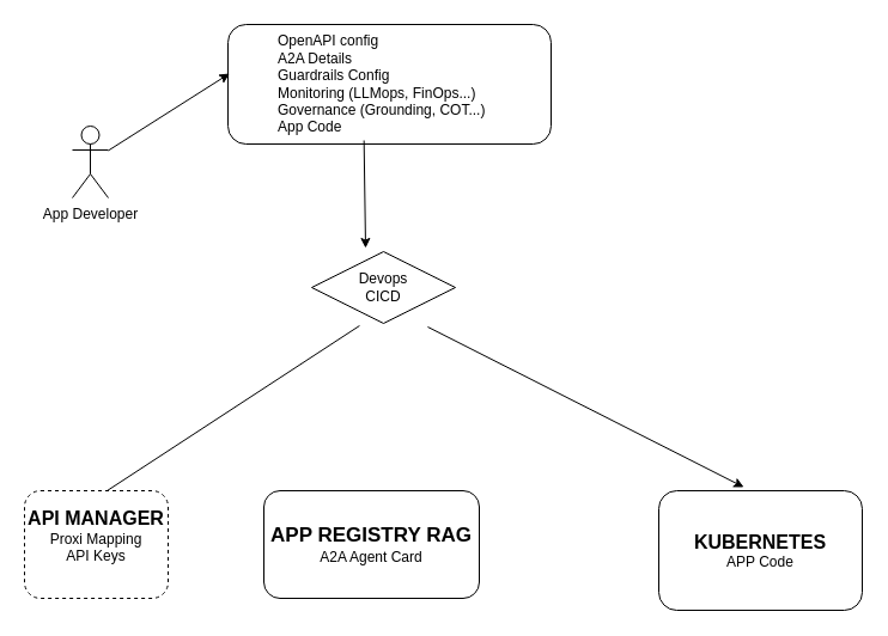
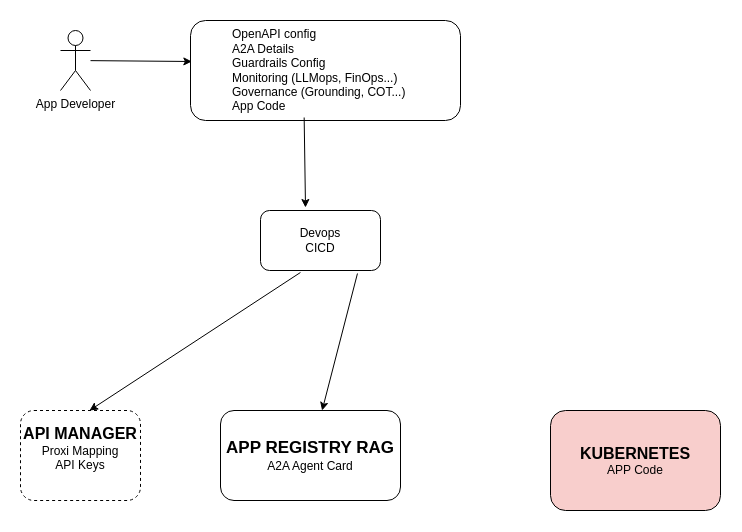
  <mxCell id="0" />
  <mxCell id="1" parent="0" />
- <mxCell id="2" value="App Developer" style="shape=umlActor;verticalLabelPosition=bottom;verticalAlign=top;html=1;outlineConnect=0;" vertex="1" parent="1"><mxGeometry x="60" y="105" width="30" height="60" as="geometry" /></mxCell>
+ <mxCell id="2" value="App Developer" style="shape=umlActor;verticalLabelPosition=bottom;verticalAlign=top;html=1;outlineConnect=0;" vertex="1" parent="1"><mxGeometry x="60" y="30" width="30" height="60" as="geometry" /></mxCell>
  <mxCell id="3" value="&lt;blockquote&gt;&lt;div align=&quot;left&quot;&gt;OpenAPI config&lt;/div&gt;&lt;div align=&quot;left&quot;&gt;A2A Details&lt;/div&gt;&lt;div align=&quot;left&quot;&gt;Guardrails Config&lt;/div&gt;&lt;div align=&quot;left&quot;&gt;Monitoring (LLMops, FinOps...)&lt;/div&gt;&lt;div align=&quot;left&quot;&gt;Governance (Grounding, COT...)&lt;/div&gt;&lt;div align=&quot;left&quot;&gt;App Code&lt;/div&gt;&lt;/blockquote&gt;" style="rounded=1;whiteSpace=wrap;html=1;align=left;" vertex="1" parent="1"><mxGeometry x="190" y="20" width="270" height="100" as="geometry" /></mxCell>
- <mxCell id="4" value="&lt;div&gt;Devops&lt;/div&gt;&lt;div&gt;CICD&lt;/div&gt;" style="rhombus;whiteSpace=wrap;html=1;" vertex="1" parent="1"><mxGeometry x="260" y="210" width="120" height="60" as="geometry" /></mxCell>
+ <mxCell id="4" value="&lt;div&gt;Devops&lt;/div&gt;&lt;div&gt;CICD&lt;/div&gt;" style="rounded=1;whiteSpace=wrap;html=1;" vertex="1" parent="1"><mxGeometry x="260" y="210" width="120" height="60" as="geometry" /></mxCell>
  <mxCell id="5" value="&lt;div&gt;&lt;b&gt;&lt;font style=&quot;font-size: 16px;&quot;&gt;API MANAGER&lt;/font&gt;&lt;/b&gt;&lt;/div&gt;&lt;div&gt;Proxi Mapping&lt;/div&gt;&lt;div&gt;API Keys&lt;/div&gt;&lt;div&gt;&lt;br&gt;&lt;/div&gt;" style="rounded=1;whiteSpace=wrap;html=1;dashed=1;" vertex="1" parent="1"><mxGeometry x="20" y="410" width="120" height="90" as="geometry" /></mxCell>
  <mxCell id="6" value="&lt;div&gt;&lt;b&gt;&lt;font style=&quot;font-size: 17px;&quot;&gt;APP REGISTRY RAG&lt;/font&gt;&lt;/b&gt;&lt;/div&gt;&lt;div&gt;A2A Agent Card&lt;/div&gt;" style="rounded=1;whiteSpace=wrap;html=1;" vertex="1" parent="1"><mxGeometry x="220" y="410" width="180" height="90" as="geometry" /></mxCell>
- <mxCell id="7" value="&lt;div&gt;&lt;b&gt;&lt;font style=&quot;font-size: 16px;&quot;&gt;KUBERNETES&lt;/font&gt;&lt;/b&gt;&lt;/div&gt;&lt;div&gt;APP Code&lt;/div&gt;" style="rounded=1;whiteSpace=wrap;html=1;" vertex="1" parent="1"><mxGeometry x="550" y="410" width="170" height="100" as="geometry" /></mxCell>
+ <mxCell id="7" value="&lt;div&gt;&lt;b&gt;&lt;font style=&quot;font-size: 16px;&quot;&gt;KUBERNETES&lt;/font&gt;&lt;/b&gt;&lt;/div&gt;&lt;div&gt;APP Code&lt;/div&gt;" style="rounded=1;whiteSpace=wrap;html=1;fillColor=#f8cecc;" vertex="1" parent="1"><mxGeometry x="550" y="410" width="170" height="100" as="geometry" /></mxCell>
  <mxCell id="8" value="" style="endArrow=classic;html=1;rounded=0;entryX=0.005;entryY=0.41;entryDx=0;entryDy=0;entryPerimeter=0;" edge="1" parent="1" source="2" target="3"><mxGeometry width="50" height="50" relative="1" as="geometry"><mxPoint x="380" y="400" as="sourcePoint" /><mxPoint x="430" y="350" as="targetPoint" /></mxGeometry></mxCell>
  <mxCell id="9" value="" style="endArrow=classic;html=1;rounded=0;exitX=0.421;exitY=0.97;exitDx=0;exitDy=0;exitPerimeter=0;entryX=0.375;entryY=-0.05;entryDx=0;entryDy=0;entryPerimeter=0;" edge="1" parent="1" source="3" target="4"><mxGeometry width="50" height="50" relative="1" as="geometry"><mxPoint x="380" y="400" as="sourcePoint" /><mxPoint x="430" y="350" as="targetPoint" /></mxGeometry></mxCell>
- <mxCell id="10" value="" style="endArrow=classic;html=1;rounded=0;exitX=0.808;exitY=1.05;exitDx=0;exitDy=0;exitPerimeter=0;entryX=0.418;entryY=-0.03;entryDx=0;entryDy=0;entryPerimeter=0;" edge="1" parent="1" source="4" target="7"><mxGeometry width="50" height="50" relative="1" as="geometry"><mxPoint x="380" y="400" as="sourcePoint" /><mxPoint x="430" y="350" as="targetPoint" /></mxGeometry></mxCell>
- <mxCell id="11" value="" style="endArrow=none;html=1;rounded=0;exitX=0.333;exitY=1.033;exitDx=0;exitDy=0;exitPerimeter=0;entryX=0.575;entryY=0;entryDx=0;entryDy=0;entryPerimeter=0;" edge="1" parent="1" source="4" target="5"><mxGeometry width="50" height="50" relative="1" as="geometry"><mxPoint x="380" y="400" as="sourcePoint" /><mxPoint x="430" y="350" as="targetPoint" /></mxGeometry></mxCell>
+ <mxCell id="10" value="" style="endArrow=classic;html=1;rounded=0;exitX=0.808;exitY=1.05;exitDx=0;exitDy=0;exitPerimeter=0;" edge="1" parent="1" source="4" target="6"><mxGeometry width="50" height="50" relative="1" as="geometry"><mxPoint x="380" y="400" as="sourcePoint" /><mxPoint x="430" y="350" as="targetPoint" /></mxGeometry></mxCell>
+ <mxCell id="11" value="" style="endArrow=classic;html=1;rounded=0;exitX=0.333;exitY=1.033;exitDx=0;exitDy=0;exitPerimeter=0;entryX=0.575;entryY=0;entryDx=0;entryDy=0;entryPerimeter=0;" edge="1" parent="1" source="4" target="5"><mxGeometry width="50" height="50" relative="1" as="geometry"><mxPoint x="380" y="400" as="sourcePoint" /><mxPoint x="430" y="350" as="targetPoint" /></mxGeometry></mxCell>
